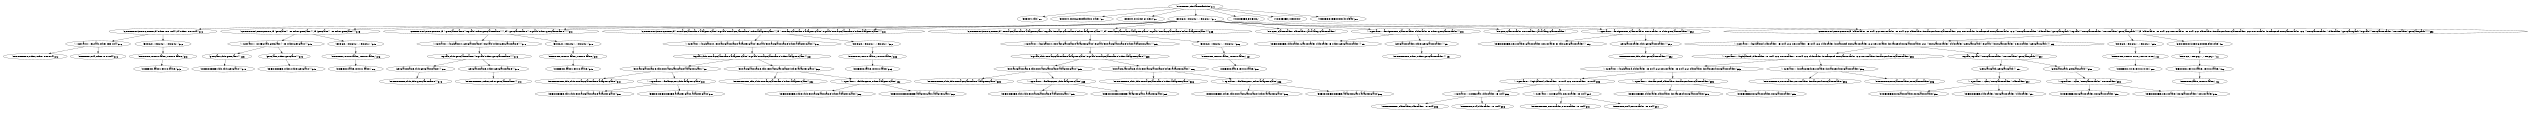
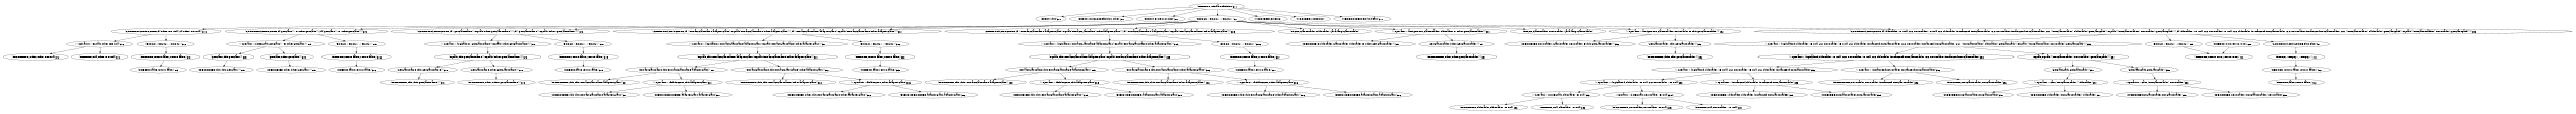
  digraph {
    n1 [label=<(METHOD,similarDefinition)<SUB>371</SUB>>]
    n2 [label=<(PARAM,this)<SUB>371</SUB>>]
    n3 [label=<(PARAM,AntTypeDefinition other)<SUB>371</SUB>>]
    n4 [label=<(PARAM,Project project)<SUB>371</SUB>>]
    n5 [label=<(BLOCK,&lt;empty&gt;,&lt;empty&gt;)<SUB>371</SUB>>]
    n6 [label=<(MODIFIER,PUBLIC)>]
    n7 [label=<(MODIFIER,VIRTUAL)>]
    n8 [label=<(METHOD_RETURN,boolean)<SUB>371</SUB>>]
    n9 [label=<(CONTROL_STRUCTURE,if (other == null),if (other == null))<SUB>372</SUB>>]
    n10 [label=<(CONTROL_STRUCTURE,if (getClass() != other.getClass()),if (getClass() != other.getClass()))<SUB>375</SUB>>]
    n11 [label=<(CONTROL_STRUCTURE,if (!getClassName().equals(other.getClassName())),if (!getClassName().equals(other.getClassName())))<SUB>378</SUB>>]
    n12 [label=<(CONTROL_STRUCTURE,if (!extractClassname(adapterClass).equals(extractClassname(other.adapterClass))),if (!extractClassname(adapterClass).equals(extractClassname(other.adapterClass))))<SUB>381</SUB>>]
    n13 [label=<(CONTROL_STRUCTURE,if (!extractClassname(adaptToClass).equals(extractClassname(other.adaptToClass))),if (!extractClassname(adaptToClass).equals(extractClassname(other.adaptToClass))))<SUB>385</SUB>>]
    n14 [label=<(LOCAL,ClassLoader oldLoader: java.lang.ClassLoader)>]
    n15 [label=<(&lt;operator&gt;.assignment,ClassLoader oldLoader = other.getClassLoader())<SUB>391</SUB>>]
    n16 [label=<(LOCAL,ClassLoader newLoader: java.lang.ClassLoader)>]
    n17 [label=<(&lt;operator&gt;.assignment,ClassLoader newLoader = this.getClassLoader())<SUB>392</SUB>>]
    n18 [label=<(CONTROL_STRUCTURE,if (oldLoader != null &amp;&amp; newLoader != null &amp;&amp; oldLoader instanceof AntClassLoader &amp;&amp; newLoader instanceof AntClassLoader &amp;&amp; ((AntClassLoader) oldLoader).getClasspath().equals(((AntClassLoader) newLoader).getClasspath())),if (oldLoader != null &amp;&amp; newLoader != null &amp;&amp; oldLoader instanceof AntClassLoader &amp;&amp; newLoader instanceof AntClassLoader &amp;&amp; ((AntClassLoader) oldLoader).getClasspath().equals(((AntClassLoader) newLoader).getClasspath())))<SUB>393</SUB>>]
    n19 [label=<(&lt;operator&gt;.equals,other == null)<SUB>376</SUB>>]
    n20 [label=<(BLOCK,&lt;empty&gt;,&lt;empty&gt;)<SUB>372</SUB>>]
    n21 [label=<(&lt;operator&gt;.notEquals,getClass() != other.getClass())<SUB>375</SUB>>]
    n22 [label=<(BLOCK,&lt;empty&gt;,&lt;empty&gt;)<SUB>375</SUB>>]
    n23 [label=<(&lt;operator&gt;.logicalNot,!getClassName().equals(other.getClassName()))<SUB>378</SUB>>]
    n24 [label=<(BLOCK,&lt;empty&gt;,&lt;empty&gt;)<SUB>378</SUB>>]
    n25 [label=<(&lt;operator&gt;.logicalNot,!extractClassname(adapterClass).equals(extractClassname(other.adapterClass)))<SUB>381</SUB>>]
    n26 [label=<(BLOCK,&lt;empty&gt;,&lt;empty&gt;)<SUB>382</SUB>>]
    n27 [label=<(&lt;operator&gt;.logicalNot,!extractClassname(adaptToClass).equals(extractClassname(other.adaptToClass)))<SUB>385</SUB>>]
    n28 [label=<(BLOCK,&lt;empty&gt;,&lt;empty&gt;)<SUB>386</SUB>>]
    n29 [label=<(IDENTIFIER,oldLoader,ClassLoader oldLoader = other.getClassLoader())<SUB>391</SUB>>]
    n30 [label=<(getClassLoader,other.getClassLoader())<SUB>391</SUB>>]
    n31 [label=<(IDENTIFIER,newLoader,ClassLoader newLoader = this.getClassLoader())<SUB>392</SUB>>]
    n32 [label=<(getClassLoader,this.getClassLoader())<SUB>392</SUB>>]
    n33 [label=<(&lt;operator&gt;.logicalAnd,oldLoader != null &amp;&amp; newLoader != null &amp;&amp; oldLoader instanceof AntClassLoader &amp;&amp; newLoader instanceof AntClassLoader &amp;&amp; ((AntClassLoader) oldLoader).getClasspath().equals(((AntClassLoader) newLoader).getClasspath()))<SUB>393</SUB>>]
    n34 [label=<(BLOCK,&lt;empty&gt;,&lt;empty&gt;)<SUB>399</SUB>>]
    n35 [label=<(CONTROL_STRUCTURE,else,else)<SUB>401</SUB>>]
    n36 [label=<(IDENTIFIER,other,other == null)<SUB>372</SUB>>]
    n37 [label=<(LITERAL,null,other == null)<SUB>372</SUB>>]
    n38 [label=<(RETURN,return false;,return false;)<SUB>373</SUB>>]
    n39 [label=<(LITERAL,false,return false;)<SUB>373</SUB>>]
    n40 [label=<(getClass,this.getClass())<SUB>305</SUB>>]
    n41 [label=<(getClass,other.getClass())<SUB>375</SUB>>]
    n42 [label=<(RETURN,return false;,return false;)<SUB>376</SUB>>]
    n43 [label=<(IDENTIFIER,this,this.getClass())<SUB>375</SUB>>]
    n44 [label=<(IDENTIFIER,other,other.getClass())<SUB>375</SUB>>]
    n45 [label=<(LITERAL,false,return false;)<SUB>376</SUB>>]
    n46 [label=<(equals,this.getClassName().equals(other.getClassName()))<SUB>378</SUB>>]
    n47 [label=<(RETURN,return false;,return false;)<SUB>379</SUB>>]
    n48 [label=<(getClassName,this.getClassName())<SUB>378</SUB>>]
    n49 [label=<(getClassName,other.getClassName())<SUB>378</SUB>>]
    n50 [label=<(IDENTIFIER,this,this.getClassName())<SUB>378</SUB>>]
    n51 [label=<(IDENTIFIER,other,other.getClassName())<SUB>378</SUB>>]
    n52 [label=<(LITERAL,false,return false;)<SUB>379</SUB>>]
    n53 [label=<(equals,this.extractClassname(adapterClass).equals(extractClassname(other.adapterClass)))<SUB>381</SUB>>]
    n54 [label=<(RETURN,return false;,return false;)<SUB>383</SUB>>]
    n55 [label=<(extractClassname,this.extractClassname(adapterClass))<SUB>381</SUB>>]
    n56 [label=<(extractClassname,this.extractClassname(other.adapterClass))<SUB>382</SUB>>]
    n57 [label=<(IDENTIFIER,this,this.extractClassname(adapterClass))<SUB>381</SUB>>]
    n58 [label=<(&lt;operator&gt;.fieldAccess,this.adapterClass)<SUB>381</SUB>>]
    n59 [label=<(IDENTIFIER,this,this.extractClassname(other.adapterClass))<SUB>382</SUB>>]
    n60 [label=<(&lt;operator&gt;.fieldAccess,other.adapterClass)<SUB>382</SUB>>]
    n61 [label=<(IDENTIFIER,this,this.extractClassname(adapterClass))<SUB>381</SUB>>]
    n62 [label=<(FIELD_IDENTIFIER,adapterClass,adapterClass)<SUB>381</SUB>>]
    n63 [label=<(IDENTIFIER,other,this.extractClassname(other.adapterClass))<SUB>382</SUB>>]
    n64 [label=<(FIELD_IDENTIFIER,adapterClass,adapterClass)<SUB>382</SUB>>]
    n65 [label=<(LITERAL,false,return false;)<SUB>383</SUB>>]
    n66 [label=<(equals,this.extractClassname(adaptToClass).equals(extractClassname(other.adaptToClass)))<SUB>385</SUB>>]
    n67 [label=<(RETURN,return false;,return false;)<SUB>387</SUB>>]
    n68 [label=<(extractClassname,this.extractClassname(adaptToClass))<SUB>385</SUB>>]
    n69 [label=<(extractClassname,this.extractClassname(other.adaptToClass))<SUB>386</SUB>>]
    n70 [label=<(IDENTIFIER,this,this.extractClassname(adaptToClass))<SUB>385</SUB>>]
    n71 [label=<(&lt;operator&gt;.fieldAccess,this.adaptToClass)<SUB>385</SUB>>]
    n72 [label=<(IDENTIFIER,this,this.extractClassname(other.adaptToClass))<SUB>386</SUB>>]
    n73 [label=<(&lt;operator&gt;.fieldAccess,other.adaptToClass)<SUB>386</SUB>>]
    n74 [label=<(IDENTIFIER,this,this.extractClassname(adaptToClass))<SUB>385</SUB>>]
    n75 [label=<(FIELD_IDENTIFIER,adaptToClass,adaptToClass)<SUB>385</SUB>>]
    n76 [label=<(IDENTIFIER,other,this.extractClassname(other.adaptToClass))<SUB>386</SUB>>]
    n77 [label=<(FIELD_IDENTIFIER,adaptToClass,adaptToClass)<SUB>386</SUB>>]
    n78 [label=<(LITERAL,false,return false;)<SUB>387</SUB>>]
    n79 [label=<(IDENTIFIER,other,other.getClassLoader())<SUB>391</SUB>>]
    n80 [label=<(IDENTIFIER,this,this.getClassLoader())<SUB>392</SUB>>]
    n81 [label=<(&lt;operator&gt;.logicalAnd,oldLoader != null &amp;&amp; newLoader != null &amp;&amp; oldLoader instanceof AntClassLoader &amp;&amp; newLoader instanceof AntClassLoader)<SUB>393</SUB>>]
    n82 [label=<(equals,equals(((AntClassLoader) newLoader).getClasspath()))<SUB>397</SUB>>]
    n83 [label=<(RETURN,return true;,return true;)<SUB>400</SUB>>]
    n84 [label=<(BLOCK,&lt;empty&gt;,&lt;empty&gt;)<SUB>401</SUB>>]
    n85 [label=<(&lt;operator&gt;.logicalAnd,oldLoader != null &amp;&amp; newLoader != null &amp;&amp; oldLoader instanceof AntClassLoader)<SUB>393</SUB>>]
    n86 [label=<(&lt;operator&gt;.instanceOf,newLoader instanceof AntClassLoader)<SUB>396</SUB>>]
    n87 [label=<(getClasspath,getClasspath())<SUB>397</SUB>>]
    n88 [label=<(getClasspath,getClasspath())<SUB>398</SUB>>]
    n89 [label=<(&lt;operator&gt;.logicalAnd,oldLoader != null &amp;&amp; newLoader != null)<SUB>393</SUB>>]
    n90 [label=<(&lt;operator&gt;.instanceOf,oldLoader instanceof AntClassLoader)<SUB>395</SUB>>]
    n91 [label=<(IDENTIFIER,newLoader,newLoader instanceof AntClassLoader)<SUB>396</SUB>>]
    n92 [label=<(TYPE_REF,AntClassLoader,AntClassLoader)<SUB>396</SUB>>]
    n93 [label=<(&lt;operator&gt;.notEquals,oldLoader != null)<SUB>393</SUB>>]
    n94 [label=<(&lt;operator&gt;.notEquals,newLoader != null)<SUB>394</SUB>>]
    n95 [label=<(IDENTIFIER,oldLoader,oldLoader instanceof AntClassLoader)<SUB>395</SUB>>]
    n96 [label=<(TYPE_REF,AntClassLoader,AntClassLoader)<SUB>395</SUB>>]
    n97 [label=<(IDENTIFIER,oldLoader,oldLoader != null)<SUB>393</SUB>>]
    n98 [label=<(LITERAL,null,oldLoader != null)<SUB>393</SUB>>]
    n99 [label=<(IDENTIFIER,newLoader,newLoader != null)<SUB>391</SUB>>]
    n100 [label=<(LITERAL,null,newLoader != null)<SUB>394</SUB>>]
    n101 [label=<(&lt;operator&gt;.cast,(AntClassLoader) oldLoader)<SUB>397</SUB>>]
    n102 [label=<(&lt;operator&gt;.cast,(AntClassLoader) newLoader)<SUB>398</SUB>>]
    n103 [label=<(TYPE_REF,AntClassLoader,AntClassLoader)<SUB>397</SUB>>]
    n104 [label=<(IDENTIFIER,oldLoader,(AntClassLoader) oldLoader)<SUB>397</SUB>>]
    n105 [label=<(TYPE_REF,AntClassLoader,AntClassLoader)<SUB>398</SUB>>]
    n106 [label=<(IDENTIFIER,newLoader,(AntClassLoader) newLoader)<SUB>398</SUB>>]
    n107 [label=<(LITERAL,true,return true;)<SUB>600</SUB>>]
    n108 [label=<(RETURN,return false;,return false;)<SUB>402</SUB>>]
    n109 [label=<(LITERAL,false,return false;)<SUB>402</SUB>>]
    n1 -> n2
    n1 -> n3
    n1 -> n4
    n1 -> n5
    n1 -> n6
    n1 -> n7
    n1 -> n8
    n5 -> n9
    n5 -> n10
    n5 -> n11
    n5 -> n12
    n5 -> n13
    n5 -> n14
    n5 -> n15
    n5 -> n16
    n5 -> n17
    n5 -> n18
    n9 -> n19
    n9 -> n20
    n10 -> n21
    n10 -> n22
    n11 -> n23
    n11 -> n24
    n12 -> n25
    n12 -> n26
    n13 -> n27
    n13 -> n28
    n15 -> n29
    n15 -> n30
    n17 -> n31
    n17 -> n32
    n18 -> n33
    n18 -> n34
    n18 -> n35
    n19 -> n36
    n19 -> n37
    n20 -> n38
    n21 -> n40
    n21 -> n41
    n22 -> n42
    n23 -> n46
    n24 -> n47
    n25 -> n53
    n26 -> n54
    n27 -> n66
    n28 -> n67
    n30 -> n79
    n32 -> n80
    n33 -> n81
    n33 -> n82
    n34 -> n83
    n35 -> n84
    n38 -> n39
    n40 -> n43
    n41 -> n44
    n42 -> n45
    n46 -> n48
    n46 -> n49
    n47 -> n52
    n48 -> n50
    n49 -> n51
    n53 -> n55
    n53 -> n56
    n54 -> n65
    n55 -> n57
    n55 -> n58
    n56 -> n59
    n56 -> n60
    n58 -> n61
    n58 -> n62
    n60 -> n63
    n60 -> n64
    n66 -> n68
    n66 -> n69
    n67 -> n78
    n68 -> n70
    n68 -> n71
    n69 -> n72
    n69 -> n73
    n71 -> n74
    n71 -> n75
    n73 -> n76
    n73 -> n77
    n81 -> n85
    n81 -> n86
    n82 -> n87
    n82 -> n88
-   n83 -> n107
+   n107 -> n83
    n84 -> n108
    n85 -> n89
    n85 -> n90
    n86 -> n91
    n86 -> n92
    n87 -> n101
    n88 -> n102
    n89 -> n93
    n89 -> n94
    n90 -> n95
    n90 -> n96
    n93 -> n97
    n93 -> n98
    n94 -> n99
    n94 -> n100
    n101 -> n103
    n101 -> n104
    n102 -> n105
    n102 -> n106
    n108 -> n109
  }
